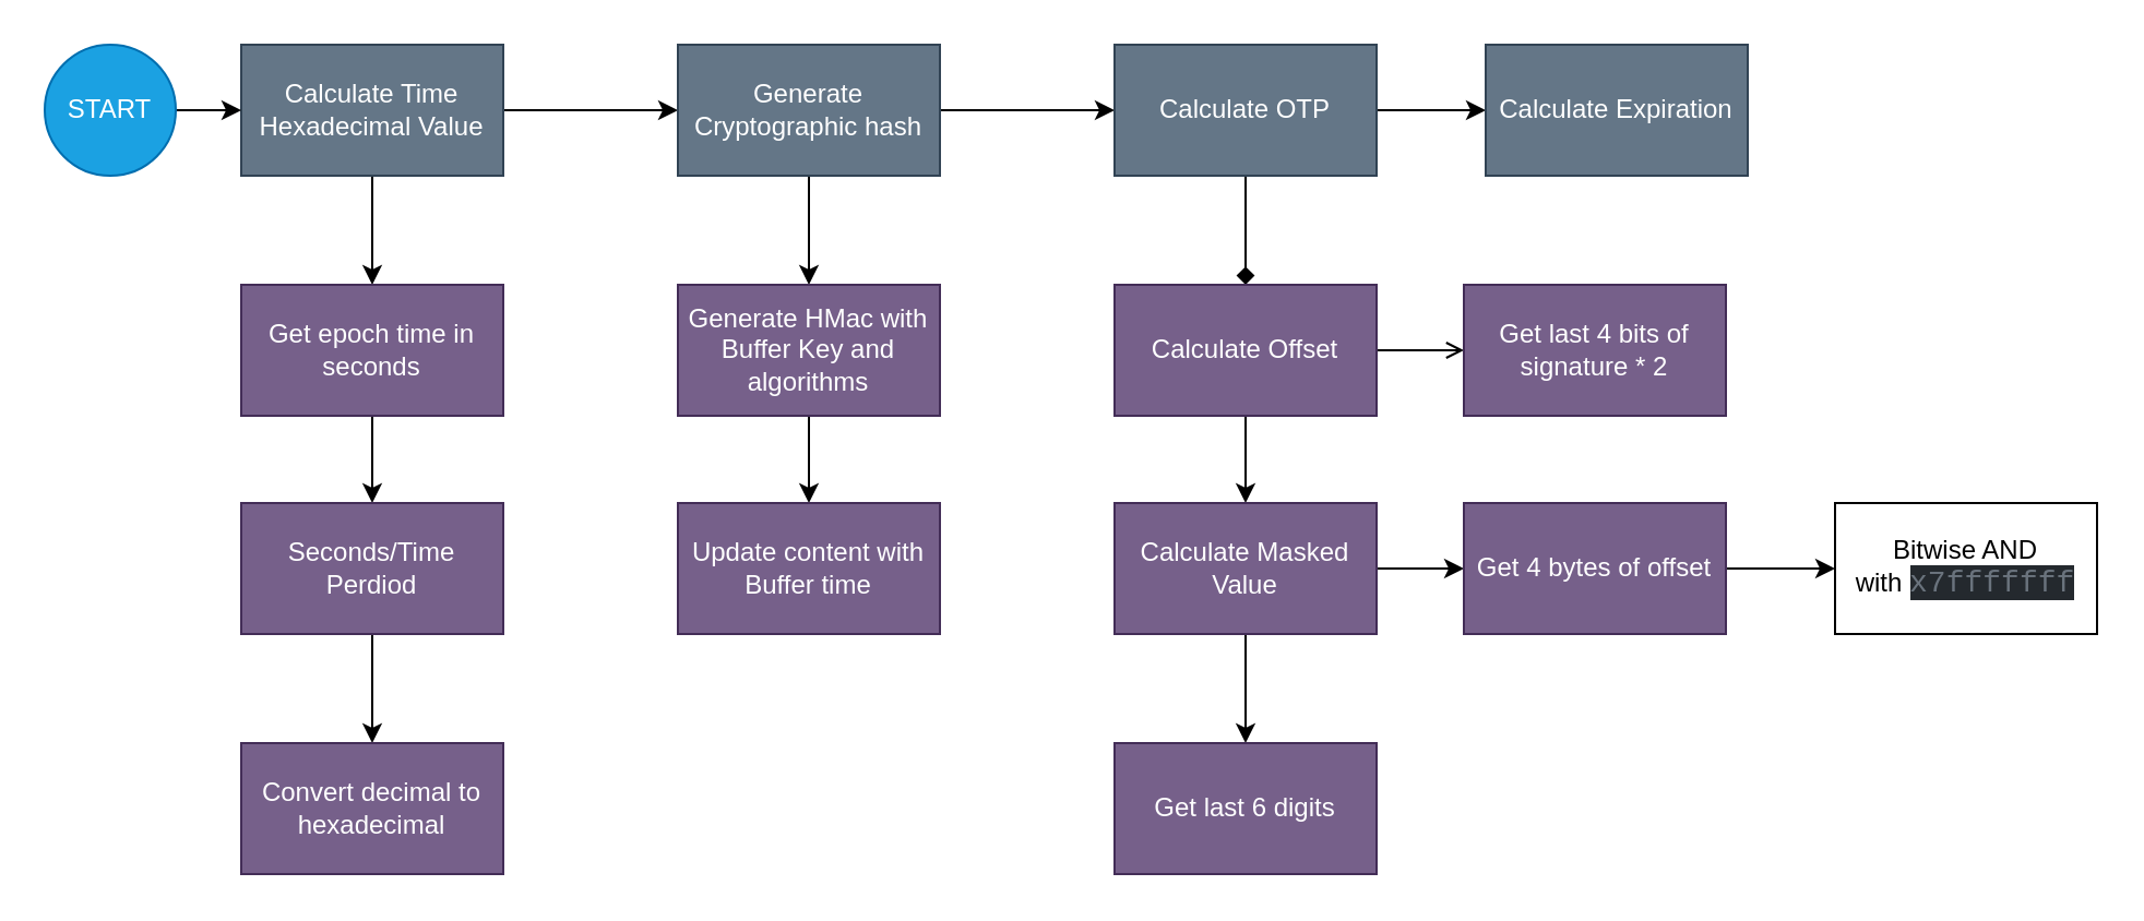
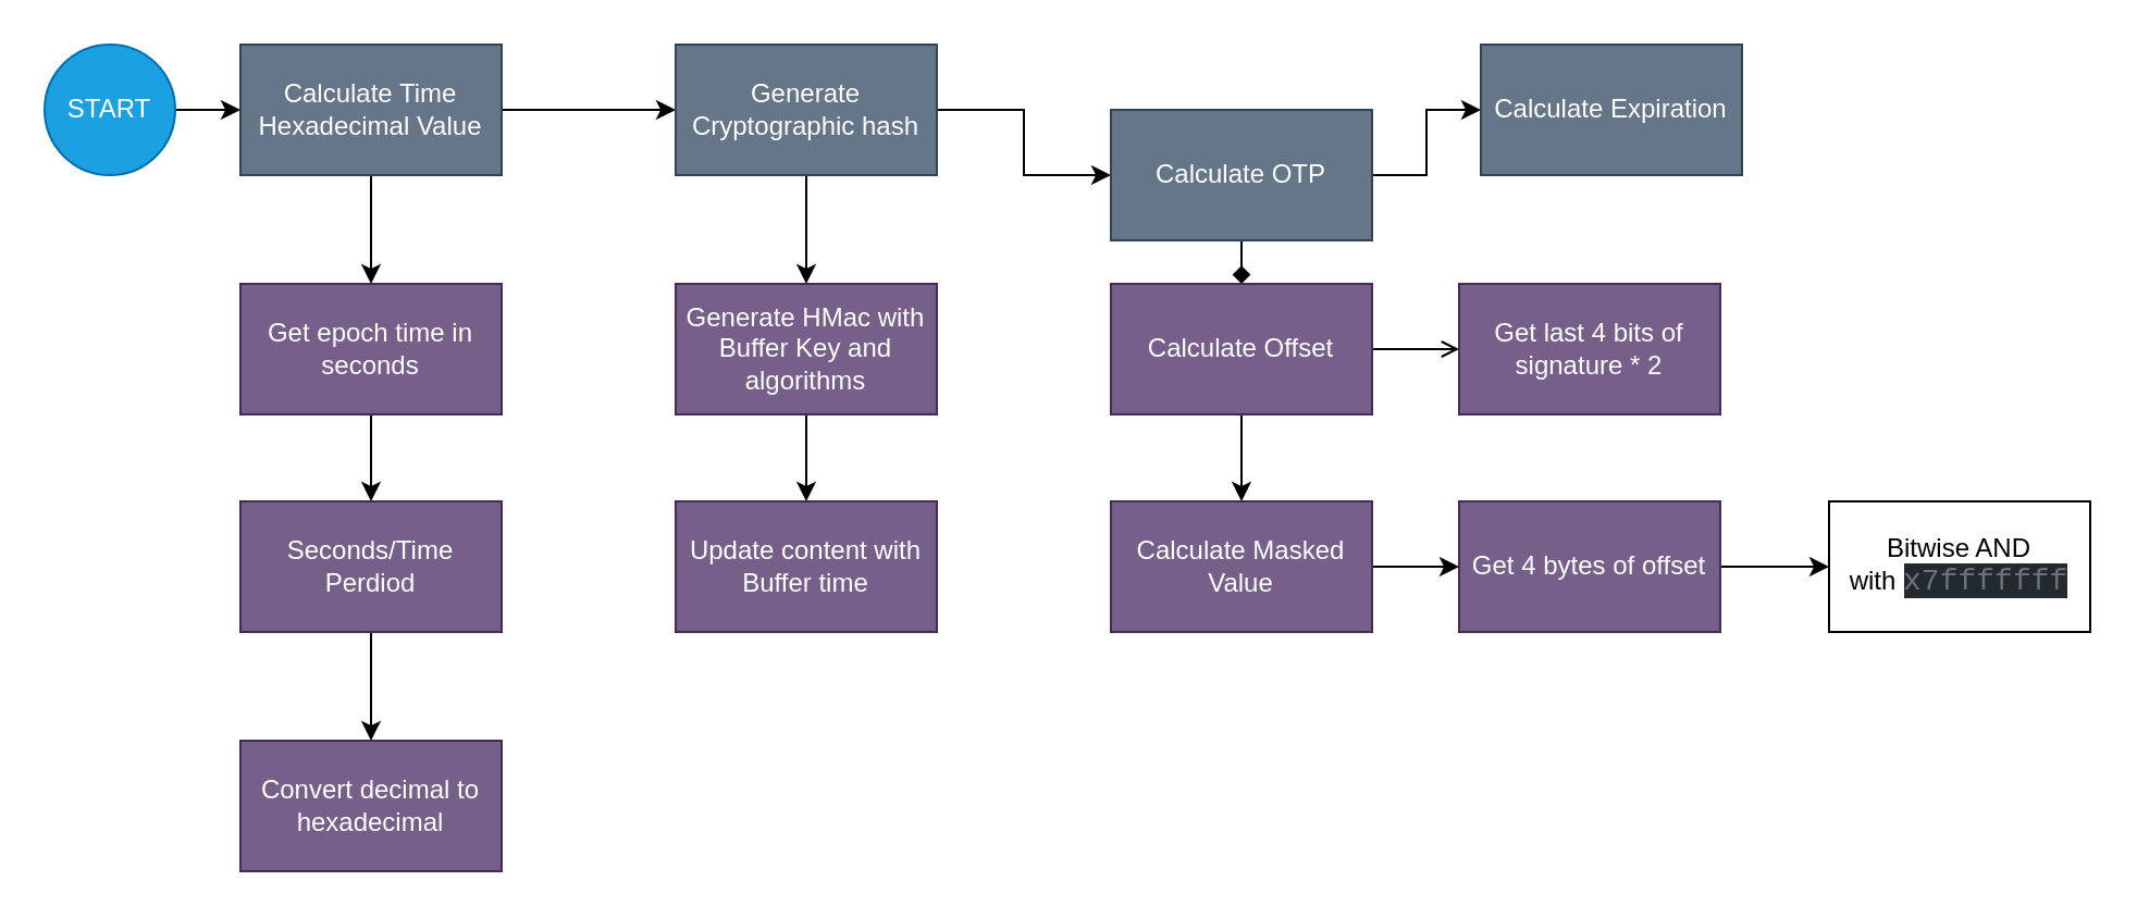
  <mxCell id="0" />
  <mxCell id="1" parent="0" />
  <mxCell id="2" value="" style="edgeStyle=orthogonalEdgeStyle;rounded=0;orthogonalLoop=1;jettySize=auto;html=1;" parent="1" source="4" target="6" edge="1"><mxGeometry relative="1" as="geometry" /></mxCell>
  <mxCell id="3" value="" style="edgeStyle=orthogonalEdgeStyle;rounded=0;orthogonalLoop=1;jettySize=auto;html=1;" parent="1" source="4" target="12" edge="1"><mxGeometry relative="1" as="geometry" /></mxCell>
  <mxCell id="4" value="Calculate Time Hexadecimal Value" style="rounded=0;whiteSpace=wrap;html=1;fillColor=#647687;fontColor=#ffffff;strokeColor=#314354;" parent="1" vertex="1"><mxGeometry x="110" y="20" width="120" height="60" as="geometry" /></mxCell>
  <mxCell id="5" value="" style="edgeStyle=orthogonalEdgeStyle;rounded=0;orthogonalLoop=1;jettySize=auto;html=1;" parent="1" source="6" target="8" edge="1"><mxGeometry relative="1" as="geometry" /></mxCell>
  <mxCell id="6" value="Get epoch time in seconds" style="rounded=0;whiteSpace=wrap;html=1;fillColor=#76608a;fontColor=#ffffff;strokeColor=#432D57;" parent="1" vertex="1"><mxGeometry x="110" y="130" width="120" height="60" as="geometry" /></mxCell>
  <mxCell id="7" value="" style="edgeStyle=orthogonalEdgeStyle;rounded=0;orthogonalLoop=1;jettySize=auto;html=1;" parent="1" source="8" target="9" edge="1"><mxGeometry relative="1" as="geometry" /></mxCell>
  <mxCell id="8" value="Seconds/Time Perdiod" style="rounded=0;whiteSpace=wrap;html=1;fillColor=#76608a;fontColor=#ffffff;strokeColor=#432D57;" parent="1" vertex="1"><mxGeometry x="110" y="230" width="120" height="60" as="geometry" /></mxCell>
  <mxCell id="9" value="Convert decimal to hexadecimal" style="rounded=0;whiteSpace=wrap;html=1;fillColor=#76608a;fontColor=#ffffff;strokeColor=#432D57;" parent="1" vertex="1"><mxGeometry x="110" y="340" width="120" height="60" as="geometry" /></mxCell>
  <mxCell id="10" value="" style="edgeStyle=orthogonalEdgeStyle;rounded=0;orthogonalLoop=1;jettySize=auto;html=1;" parent="1" source="12" target="14" edge="1"><mxGeometry relative="1" as="geometry" /></mxCell>
  <mxCell id="11" value="" style="edgeStyle=orthogonalEdgeStyle;rounded=0;orthogonalLoop=1;jettySize=auto;html=1;" parent="1" source="12" target="18" edge="1"><mxGeometry relative="1" as="geometry" /></mxCell>
  <mxCell id="12" value="Generate Cryptographic hash" style="rounded=0;whiteSpace=wrap;html=1;fillColor=#647687;fontColor=#ffffff;strokeColor=#314354;" parent="1" vertex="1"><mxGeometry x="310" y="20" width="120" height="60" as="geometry" /></mxCell>
  <mxCell id="13" value="" style="edgeStyle=orthogonalEdgeStyle;rounded=0;orthogonalLoop=1;jettySize=auto;html=1;" parent="1" source="14" target="15" edge="1"><mxGeometry relative="1" as="geometry" /></mxCell>
  <mxCell id="14" value="Generate HMac with Buffer Key and algorithms" style="rounded=0;whiteSpace=wrap;html=1;fillColor=#76608a;fontColor=#ffffff;strokeColor=#432D57;" parent="1" vertex="1"><mxGeometry x="310" y="130" width="120" height="60" as="geometry" /></mxCell>
  <mxCell id="15" value="Update content with Buffer time" style="rounded=0;whiteSpace=wrap;html=1;fillColor=#76608a;fontColor=#ffffff;strokeColor=#432D57;" parent="1" vertex="1"><mxGeometry x="310" y="230" width="120" height="60" as="geometry" /></mxCell>
  <mxCell id="16" value="" style="edgeStyle=orthogonalEdgeStyle;rounded=0;orthogonalLoop=1;jettySize=auto;html=1;endArrow=diamond;" parent="1" source="18" target="21" edge="1"><mxGeometry relative="1" as="geometry" /></mxCell>
  <mxCell id="17" value="" style="edgeStyle=orthogonalEdgeStyle;rounded=0;orthogonalLoop=1;jettySize=auto;html=1;" parent="1" source="18" target="30" edge="1"><mxGeometry relative="1" as="geometry" /></mxCell>
- <mxCell id="18" value="Calculate OTP" style="rounded=0;whiteSpace=wrap;html=1;fillColor=#647687;fontColor=#ffffff;strokeColor=#314354;" parent="1" vertex="1"><mxGeometry x="510" y="20" width="120" height="60" as="geometry" /></mxCell>
+ <mxCell id="18" value="Calculate OTP" style="rounded=0;whiteSpace=wrap;html=1;fillColor=#647687;fontColor=#ffffff;strokeColor=#314354;" parent="1" vertex="1"><mxGeometry x="510" y="50" width="120" height="60" as="geometry" /></mxCell>
  <mxCell id="19" value="" style="edgeStyle=orthogonalEdgeStyle;rounded=0;orthogonalLoop=1;jettySize=auto;html=1;endArrow=open;" parent="1" source="21" target="22" edge="1"><mxGeometry relative="1" as="geometry" /></mxCell>
  <mxCell id="20" value="" style="edgeStyle=orthogonalEdgeStyle;rounded=0;orthogonalLoop=1;jettySize=auto;html=1;" parent="1" source="21" target="25" edge="1"><mxGeometry relative="1" as="geometry" /></mxCell>
  <mxCell id="21" value="Calculate Offset" style="rounded=0;whiteSpace=wrap;html=1;fillColor=#76608a;fontColor=#ffffff;strokeColor=#432D57;" parent="1" vertex="1"><mxGeometry x="510" y="130" width="120" height="60" as="geometry" /></mxCell>
  <mxCell id="22" value="Get last 4 bits of signature * 2" style="rounded=0;whiteSpace=wrap;html=1;fillColor=#76608a;fontColor=#ffffff;strokeColor=#432D57;" parent="1" vertex="1"><mxGeometry x="670" y="130" width="120" height="60" as="geometry" /></mxCell>
  <mxCell id="23" value="" style="edgeStyle=orthogonalEdgeStyle;rounded=0;orthogonalLoop=1;jettySize=auto;html=1;" parent="1" source="25" target="27" edge="1"><mxGeometry relative="1" as="geometry" /></mxCell>
- <mxCell id="24" value="" style="edgeStyle=orthogonalEdgeStyle;rounded=0;orthogonalLoop=1;jettySize=auto;html=1;" parent="1" source="25" target="29" edge="1"><mxGeometry relative="1" as="geometry" /></mxCell>
  <mxCell id="25" value="Calculate Masked Value" style="rounded=0;whiteSpace=wrap;html=1;fillColor=#76608a;fontColor=#ffffff;strokeColor=#432D57;" parent="1" vertex="1"><mxGeometry x="510" y="230" width="120" height="60" as="geometry" /></mxCell>
  <mxCell id="26" value="" style="edgeStyle=orthogonalEdgeStyle;rounded=0;orthogonalLoop=1;jettySize=auto;html=1;" parent="1" source="27" target="28" edge="1"><mxGeometry relative="1" as="geometry" /></mxCell>
  <mxCell id="27" value="Get 4 bytes of offset" style="rounded=0;whiteSpace=wrap;html=1;fillColor=#76608a;fontColor=#ffffff;strokeColor=#432D57;" parent="1" vertex="1"><mxGeometry x="670" y="230" width="120" height="60" as="geometry" /></mxCell>
  <mxCell id="28" value="Bitwise AND with&amp;nbsp;&lt;span style=&quot;color: rgb(106, 115, 125); background-color: rgb(36, 41, 46); font-family: Consolas, &amp;quot;Courier New&amp;quot;, monospace; font-size: 14px; white-space: pre;&quot;&gt;x7fffffff&lt;/span&gt;" style="rounded=0;whiteSpace=wrap;html=1;" parent="1" vertex="1"><mxGeometry x="840" y="230" width="120" height="60" as="geometry" /></mxCell>
- <mxCell id="29" value="Get last 6 digits" style="rounded=0;whiteSpace=wrap;html=1;fillColor=#76608a;fontColor=#ffffff;strokeColor=#432D57;" parent="1" vertex="1"><mxGeometry x="510" y="340" width="120" height="60" as="geometry" /></mxCell>
  <mxCell id="30" value="Calculate Expiration" style="rounded=0;whiteSpace=wrap;html=1;fillColor=#647687;fontColor=#ffffff;strokeColor=#314354;" parent="1" vertex="1"><mxGeometry x="680" y="20" width="120" height="60" as="geometry" /></mxCell>
  <mxCell id="31" style="edgeStyle=orthogonalEdgeStyle;rounded=0;orthogonalLoop=1;jettySize=auto;html=1;" parent="1" source="32" target="4" edge="1"><mxGeometry relative="1" as="geometry" /></mxCell>
  <mxCell id="32" value="START" style="ellipse;whiteSpace=wrap;html=1;aspect=fixed;fillColor=#1ba1e2;fontColor=#ffffff;strokeColor=#006EAF;" parent="1" vertex="1"><mxGeometry x="20" y="20" width="60" height="60" as="geometry" /></mxCell>
